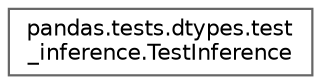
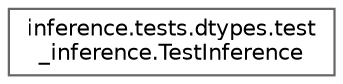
  digraph {
    rankdir=TB
-   n1 [color=grey40 fillcolor=white fontname=Helvetica fontsize=10 height=0.2 label="pandas.tests.dtypes.test\l_inference.TestInference" shape=box style=filled width=0.4]
+   n1 [color=grey40 fillcolor=white fontname=Helvetica fontsize=10 height=0.2 label="inference.tests.dtypes.test\l_inference.TestInference" shape=box style=filled width=0.4]
  }
